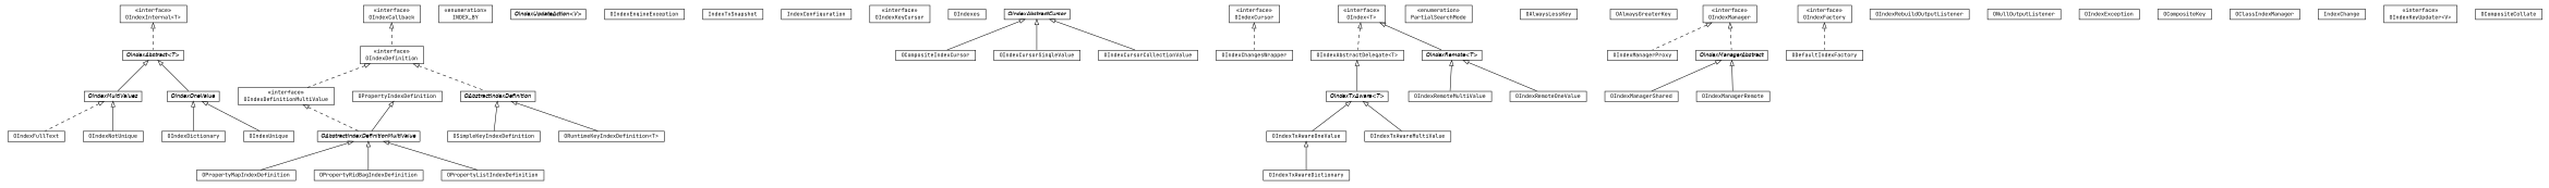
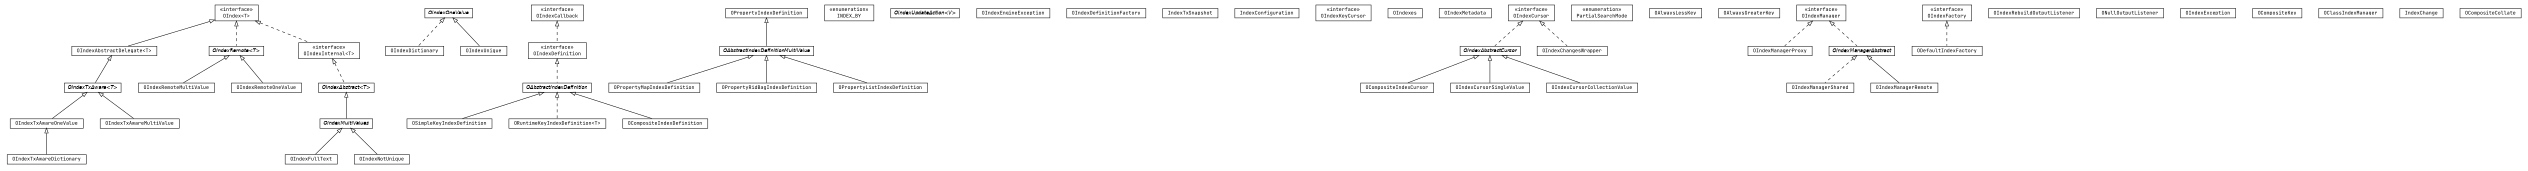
  digraph {
    fontname="JetBrains Mono"
    nodesep=0.25
    ranksep=0.5
    node [fontcolor=black fontname="JetBrains Mono" fontsize=10.0 shape=plaintext]
    edge [arrowtail=empty dir=back fontname="JetBrains Mono" fontsize=10 headport=p labelfontname=Helvetica labelfontsize=10 tailport=p]
    n1 [label=<<table title="com.orientechnologies.orient.core.index.OIndexFullText" border="0" cellborder="1" cellspacing="0" cellpadding="2" port="p" href="./OIndexFullText.html"> 		<tr><td><table border="0" cellspacing="0" cellpadding="1"> <tr><td align="center" balign="center"> OIndexFullText </td></tr> 		</table></td></tr> 		</table>>]
    n2 [label=<<table title="com.orientechnologies.orient.core.index.OIndexDictionary" border="0" cellborder="1" cellspacing="0" cellpadding="2" port="p" href="./OIndexDictionary.html"> 		<tr><td><table border="0" cellspacing="0" cellpadding="1"> <tr><td align="center" balign="center"> OIndexDictionary </td></tr> 		</table></td></tr> 		</table>>]
    n3 [label=<<table title="com.orientechnologies.orient.core.index.OIndexCallback" border="0" cellborder="1" cellspacing="0" cellpadding="2" port="p" href="./OIndexCallback.html"> 		<tr><td><table border="0" cellspacing="0" cellpadding="1"> <tr><td align="center" balign="center"> &#171;interface&#187; </td></tr> <tr><td align="center" balign="center"> OIndexCallback </td></tr> 		</table></td></tr> 		</table>>]
    n4 [label=<<table title="com.orientechnologies.orient.core.index.OIndexDefinition" border="0" cellborder="1" cellspacing="0" cellpadding="2" port="p" href="./OIndexDefinition.html"> 		<tr><td><table border="0" cellspacing="0" cellpadding="1"> <tr><td align="center" balign="center"> &#171;interface&#187; </td></tr> <tr><td align="center" balign="center"> OIndexDefinition </td></tr> 		</table></td></tr> 		</table>>]
-   n5 [label=<<table title="com.orientechnologies.orient.core.index.OIndexDefinitionMultiValue" border="0" cellborder="1" cellspacing="0" cellpadding="2" port="p" href="./OIndexDefinitionMultiValue.html"> 		<tr><td><table border="0" cellspacing="0" cellpadding="1"> <tr><td align="center" balign="center"> &#171;interface&#187; </td></tr> <tr><td align="center" balign="center"> OIndexDefinitionMultiValue </td></tr> 		</table></td></tr> 		</table>>]
    n6 [label=<<table title="com.orientechnologies.orient.core.index.OAbstractIndexDefinition" border="0" cellborder="1" cellspacing="0" cellpadding="2" port="p" href="./OAbstractIndexDefinition.html"> 		<tr><td><table border="0" cellspacing="0" cellpadding="1"> <tr><td align="center" balign="center"><font face="Helvetica-Oblique"> OAbstractIndexDefinition </font></td></tr> 		</table></td></tr> 		</table>>]
    n7 [label=<<table title="com.orientechnologies.orient.core.index.OPropertyMapIndexDefinition" border="0" cellborder="1" cellspacing="0" cellpadding="2" port="p" href="./OPropertyMapIndexDefinition.html"> 		<tr><td><table border="0" cellspacing="0" cellpadding="1"> <tr><td align="center" balign="center"> OPropertyMapIndexDefinition </td></tr> 		</table></td></tr> 		</table>>]
    n8 [label=<<table title="com.orientechnologies.orient.core.index.OPropertyMapIndexDefinition.INDEX_BY" border="0" cellborder="1" cellspacing="0" cellpadding="2" port="p" href="./OPropertyMapIndexDefinition.INDEX_BY.html"> 		<tr><td><table border="0" cellspacing="0" cellpadding="1"> <tr><td align="center" balign="center"> &#171;enumeration&#187; </td></tr> <tr><td align="center" balign="center"> INDEX_BY </td></tr> 		</table></td></tr> 		</table>>]
    n9 [label=<<table title="com.orientechnologies.orient.core.index.OIndexUpdateAction" border="0" cellborder="1" cellspacing="0" cellpadding="2" port="p" href="./OIndexUpdateAction.html"> 		<tr><td><table border="0" cellspacing="0" cellpadding="1"> <tr><td align="center" balign="center"><font face="Helvetica-Oblique"> OIndexUpdateAction&lt;V&gt; </font></td></tr> 		</table></td></tr> 		</table>>]
    n10 [label=<<table title="com.orientechnologies.orient.core.index.OIndexEngineException" border="0" cellborder="1" cellspacing="0" cellpadding="2" port="p" href="./OIndexEngineException.html"> 		<tr><td><table border="0" cellspacing="0" cellpadding="1"> <tr><td align="center" balign="center"> OIndexEngineException </td></tr> 		</table></td></tr> 		</table>>]
+   n11 [label=<<table title="com.orientechnologies.orient.core.index.OIndexDefinitionFactory" border="0" cellborder="1" cellspacing="0" cellpadding="2" port="p" href="./OIndexDefinitionFactory.html"> 		<tr><td><table border="0" cellspacing="0" cellpadding="1"> <tr><td align="center" balign="center"> OIndexDefinitionFactory </td></tr> 		</table></td></tr> 		</table>>]
    n12 [label=<<table title="com.orientechnologies.orient.core.index.OIndexAbstract" border="0" cellborder="1" cellspacing="0" cellpadding="2" port="p" href="./OIndexAbstract.html"> 		<tr><td><table border="0" cellspacing="0" cellpadding="1"> <tr><td align="center" balign="center"><font face="Helvetica-Oblique"> OIndexAbstract&lt;T&gt; </font></td></tr> 		</table></td></tr> 		</table>>]
    n13 [label=<<table title="com.orientechnologies.orient.core.index.OIndexMultiValues" border="0" cellborder="1" cellspacing="0" cellpadding="2" port="p" href="./OIndexMultiValues.html"> 		<tr><td><table border="0" cellspacing="0" cellpadding="1"> <tr><td align="center" balign="center"><font face="Helvetica-Oblique"> OIndexMultiValues </font></td></tr> 		</table></td></tr> 		</table>>]
    n14 [label=<<table title="com.orientechnologies.orient.core.index.OIndexOneValue" border="0" cellborder="1" cellspacing="0" cellpadding="2" port="p" href="./OIndexOneValue.html"> 		<tr><td><table border="0" cellspacing="0" cellpadding="1"> <tr><td align="center" balign="center"><font face="Helvetica-Oblique"> OIndexOneValue </font></td></tr> 		</table></td></tr> 		</table>>]
    n15 [label=<<table title="com.orientechnologies.orient.core.index.OIndexNotUnique" border="0" cellborder="1" cellspacing="0" cellpadding="2" port="p" href="./OIndexNotUnique.html"> 		<tr><td><table border="0" cellspacing="0" cellpadding="1"> <tr><td align="center" balign="center"> OIndexNotUnique </td></tr> 		</table></td></tr> 		</table>>]
    n16 [label=<<table title="com.orientechnologies.orient.core.index.OIndexUnique" border="0" cellborder="1" cellspacing="0" cellpadding="2" port="p" href="./OIndexUnique.html"> 		<tr><td><table border="0" cellspacing="0" cellpadding="1"> <tr><td align="center" balign="center"> OIndexUnique </td></tr> 		</table></td></tr> 		</table>>]
    n17 [label=<<table title="com.orientechnologies.orient.core.index.OIndexAbstract.IndexTxSnapshot" border="0" cellborder="1" cellspacing="0" cellpadding="2" port="p" href="./OIndexAbstract.IndexTxSnapshot.html"> 		<tr><td><table border="0" cellspacing="0" cellpadding="1"> <tr><td align="center" balign="center"> IndexTxSnapshot </td></tr> 		</table></td></tr> 		</table>>]
    n18 [label=<<table title="com.orientechnologies.orient.core.index.OIndexAbstract.IndexConfiguration" border="0" cellborder="1" cellspacing="0" cellpadding="2" port="p" href="./OIndexAbstract.IndexConfiguration.html"> 		<tr><td><table border="0" cellspacing="0" cellpadding="1"> <tr><td align="center" balign="center"> IndexConfiguration </td></tr> 		</table></td></tr> 		</table>>]
    n19 [label=<<table title="com.orientechnologies.orient.core.index.OIndexKeyCursor" border="0" cellborder="1" cellspacing="0" cellpadding="2" port="p" href="./OIndexKeyCursor.html"> 		<tr><td><table border="0" cellspacing="0" cellpadding="1"> <tr><td align="center" balign="center"> &#171;interface&#187; </td></tr> <tr><td align="center" balign="center"> OIndexKeyCursor </td></tr> 		</table></td></tr> 		</table>>]
    n20 [label=<<table title="com.orientechnologies.orient.core.index.OIndexes" border="0" cellborder="1" cellspacing="0" cellpadding="2" port="p" href="./OIndexes.html"> 		<tr><td><table border="0" cellspacing="0" cellpadding="1"> <tr><td align="center" balign="center"> OIndexes </td></tr> 		</table></td></tr> 		</table>>]
+   n21 [label=<<table title="com.orientechnologies.orient.core.index.OIndexMetadata" border="0" cellborder="1" cellspacing="0" cellpadding="2" port="p" href="./OIndexMetadata.html"> 		<tr><td><table border="0" cellspacing="0" cellpadding="1"> <tr><td align="center" balign="center"> OIndexMetadata </td></tr> 		</table></td></tr> 		</table>>]
    n22 [label=<<table title="com.orientechnologies.orient.core.index.OIndexAbstractCursor" border="0" cellborder="1" cellspacing="0" cellpadding="2" port="p" href="./OIndexAbstractCursor.html"> 		<tr><td><table border="0" cellspacing="0" cellpadding="1"> <tr><td align="center" balign="center"><font face="Helvetica-Oblique"> OIndexAbstractCursor </font></td></tr> 		</table></td></tr> 		</table>>]
    n23 [label=<<table title="com.orientechnologies.orient.core.index.OCompositeIndexCursor" border="0" cellborder="1" cellspacing="0" cellpadding="2" port="p" href="./OCompositeIndexCursor.html"> 		<tr><td><table border="0" cellspacing="0" cellpadding="1"> <tr><td align="center" balign="center"> OCompositeIndexCursor </td></tr> 		</table></td></tr> 		</table>>]
    n24 [label=<<table title="com.orientechnologies.orient.core.index.OIndexCursorSingleValue" border="0" cellborder="1" cellspacing="0" cellpadding="2" port="p" href="./OIndexCursorSingleValue.html"> 		<tr><td><table border="0" cellspacing="0" cellpadding="1"> <tr><td align="center" balign="center"> OIndexCursorSingleValue </td></tr> 		</table></td></tr> 		</table>>]
    n25 [label=<<table title="com.orientechnologies.orient.core.index.OIndexCursorCollectionValue" border="0" cellborder="1" cellspacing="0" cellpadding="2" port="p" href="./OIndexCursorCollectionValue.html"> 		<tr><td><table border="0" cellspacing="0" cellpadding="1"> <tr><td align="center" balign="center"> OIndexCursorCollectionValue </td></tr> 		</table></td></tr> 		</table>>]
    n26 [label=<<table title="com.orientechnologies.orient.core.index.OPropertyIndexDefinition" border="0" cellborder="1" cellspacing="0" cellpadding="2" port="p" href="./OPropertyIndexDefinition.html"> 		<tr><td><table border="0" cellspacing="0" cellpadding="1"> <tr><td align="center" balign="center"> OPropertyIndexDefinition </td></tr> 		</table></td></tr> 		</table>>]
    n27 [label=<<table title="com.orientechnologies.orient.core.index.OAbstractIndexDefinitionMultiValue" border="0" cellborder="1" cellspacing="0" cellpadding="2" port="p" href="./OAbstractIndexDefinitionMultiValue.html"> 		<tr><td><table border="0" cellspacing="0" cellpadding="1"> <tr><td align="center" balign="center"><font face="Helvetica-Oblique"> OAbstractIndexDefinitionMultiValue </font></td></tr> 		</table></td></tr> 		</table>>]
    n28 [label=<<table title="com.orientechnologies.orient.core.index.OPropertyRidBagIndexDefinition" border="0" cellborder="1" cellspacing="0" cellpadding="2" port="p" href="./OPropertyRidBagIndexDefinition.html"> 		<tr><td><table border="0" cellspacing="0" cellpadding="1"> <tr><td align="center" balign="center"> OPropertyRidBagIndexDefinition </td></tr> 		</table></td></tr> 		</table>>]
    n29 [label=<<table title="com.orientechnologies.orient.core.index.OPropertyListIndexDefinition" border="0" cellborder="1" cellspacing="0" cellpadding="2" port="p" href="./OPropertyListIndexDefinition.html"> 		<tr><td><table border="0" cellspacing="0" cellpadding="1"> <tr><td align="center" balign="center"> OPropertyListIndexDefinition </td></tr> 		</table></td></tr> 		</table>>]
    n30 [label=<<table title="com.orientechnologies.orient.core.index.OIndexCursor" border="0" cellborder="1" cellspacing="0" cellpadding="2" port="p" href="./OIndexCursor.html"> 		<tr><td><table border="0" cellspacing="0" cellpadding="1"> <tr><td align="center" balign="center"> &#171;interface&#187; </td></tr> <tr><td align="center" balign="center"> OIndexCursor </td></tr> 		</table></td></tr> 		</table>>]
    n31 [label=<<table title="com.orientechnologies.orient.core.index.OIndexChangesWrapper" border="0" cellborder="1" cellspacing="0" cellpadding="2" port="p" href="./OIndexChangesWrapper.html"> 		<tr><td><table border="0" cellspacing="0" cellpadding="1"> <tr><td align="center" balign="center"> OIndexChangesWrapper </td></tr> 		</table></td></tr> 		</table>>]
    n32 [label=<<table title="com.orientechnologies.orient.core.index.OSimpleKeyIndexDefinition" border="0" cellborder="1" cellspacing="0" cellpadding="2" port="p" href="./OSimpleKeyIndexDefinition.html"> 		<tr><td><table border="0" cellspacing="0" cellpadding="1"> <tr><td align="center" balign="center"> OSimpleKeyIndexDefinition </td></tr> 		</table></td></tr> 		</table>>]
    n33 [label=<<table title="com.orientechnologies.orient.core.index.OIndexTxAware" border="0" cellborder="1" cellspacing="0" cellpadding="2" port="p" href="./OIndexTxAware.html"> 		<tr><td><table border="0" cellspacing="0" cellpadding="1"> <tr><td align="center" balign="center"><font face="Helvetica-Oblique"> OIndexTxAware&lt;T&gt; </font></td></tr> 		</table></td></tr> 		</table>>]
    n34 [label=<<table title="com.orientechnologies.orient.core.index.OIndexTxAwareOneValue" border="0" cellborder="1" cellspacing="0" cellpadding="2" port="p" href="./OIndexTxAwareOneValue.html"> 		<tr><td><table border="0" cellspacing="0" cellpadding="1"> <tr><td align="center" balign="center"> OIndexTxAwareOneValue </td></tr> 		</table></td></tr> 		</table>>]
    n35 [label=<<table title="com.orientechnologies.orient.core.index.OIndexTxAwareMultiValue" border="0" cellborder="1" cellspacing="0" cellpadding="2" port="p" href="./OIndexTxAwareMultiValue.html"> 		<tr><td><table border="0" cellspacing="0" cellpadding="1"> <tr><td align="center" balign="center"> OIndexTxAwareMultiValue </td></tr> 		</table></td></tr> 		</table>>]
    n36 [label=<<table title="com.orientechnologies.orient.core.index.OIndexTxAwareDictionary" border="0" cellborder="1" cellspacing="0" cellpadding="2" port="p" href="./OIndexTxAwareDictionary.html"> 		<tr><td><table border="0" cellspacing="0" cellpadding="1"> <tr><td align="center" balign="center"> OIndexTxAwareDictionary </td></tr> 		</table></td></tr> 		</table>>]
    n37 [label=<<table title="com.orientechnologies.orient.core.index.OIndexTxAware.PartialSearchMode" border="0" cellborder="1" cellspacing="0" cellpadding="2" port="p" href="./OIndexTxAware.PartialSearchMode.html"> 		<tr><td><table border="0" cellspacing="0" cellpadding="1"> <tr><td align="center" balign="center"> &#171;enumeration&#187; </td></tr> <tr><td align="center" balign="center"> PartialSearchMode </td></tr> 		</table></td></tr> 		</table>>]
    n38 [label=<<table title="com.orientechnologies.orient.core.index.OAlwaysLessKey" border="0" cellborder="1" cellspacing="0" cellpadding="2" port="p" href="./OAlwaysLessKey.html"> 		<tr><td><table border="0" cellspacing="0" cellpadding="1"> <tr><td align="center" balign="center"> OAlwaysLessKey </td></tr> 		</table></td></tr> 		</table>>]
    n39 [label=<<table title="com.orientechnologies.orient.core.index.OAlwaysGreaterKey" border="0" cellborder="1" cellspacing="0" cellpadding="2" port="p" href="./OAlwaysGreaterKey.html"> 		<tr><td><table border="0" cellspacing="0" cellpadding="1"> <tr><td align="center" balign="center"> OAlwaysGreaterKey </td></tr> 		</table></td></tr> 		</table>>]
    n40 [label=<<table title="com.orientechnologies.orient.core.index.OIndexManager" border="0" cellborder="1" cellspacing="0" cellpadding="2" port="p" href="./OIndexManager.html"> 		<tr><td><table border="0" cellspacing="0" cellpadding="1"> <tr><td align="center" balign="center"> &#171;interface&#187; </td></tr> <tr><td align="center" balign="center"> OIndexManager </td></tr> 		</table></td></tr> 		</table>>]
    n41 [label=<<table title="com.orientechnologies.orient.core.index.OIndexManagerProxy" border="0" cellborder="1" cellspacing="0" cellpadding="2" port="p" href="./OIndexManagerProxy.html"> 		<tr><td><table border="0" cellspacing="0" cellpadding="1"> <tr><td align="center" balign="center"> OIndexManagerProxy </td></tr> 		</table></td></tr> 		</table>>]
    n42 [label=<<table title="com.orientechnologies.orient.core.index.OIndexManagerAbstract" border="0" cellborder="1" cellspacing="0" cellpadding="2" port="p" href="./OIndexManagerAbstract.html"> 		<tr><td><table border="0" cellspacing="0" cellpadding="1"> <tr><td align="center" balign="center"><font face="Helvetica-Oblique"> OIndexManagerAbstract </font></td></tr> 		</table></td></tr> 		</table>>]
    n43 [label=<<table title="com.orientechnologies.orient.core.index.OIndexManagerShared" border="0" cellborder="1" cellspacing="0" cellpadding="2" port="p" href="./OIndexManagerShared.html"> 		<tr><td><table border="0" cellspacing="0" cellpadding="1"> <tr><td align="center" balign="center"> OIndexManagerShared </td></tr> 		</table></td></tr> 		</table>>]
    n44 [label=<<table title="com.orientechnologies.orient.core.index.OIndexManagerRemote" border="0" cellborder="1" cellspacing="0" cellpadding="2" port="p" href="./OIndexManagerRemote.html"> 		<tr><td><table border="0" cellspacing="0" cellpadding="1"> <tr><td align="center" balign="center"> OIndexManagerRemote </td></tr> 		</table></td></tr> 		</table>>]
    n45 [label=<<table title="com.orientechnologies.orient.core.index.OIndexFactory" border="0" cellborder="1" cellspacing="0" cellpadding="2" port="p" href="./OIndexFactory.html"> 		<tr><td><table border="0" cellspacing="0" cellpadding="1"> <tr><td align="center" balign="center"> &#171;interface&#187; </td></tr> <tr><td align="center" balign="center"> OIndexFactory </td></tr> 		</table></td></tr> 		</table>>]
    n46 [label=<<table title="com.orientechnologies.orient.core.index.ODefaultIndexFactory" border="0" cellborder="1" cellspacing="0" cellpadding="2" port="p" href="./ODefaultIndexFactory.html"> 		<tr><td><table border="0" cellspacing="0" cellpadding="1"> <tr><td align="center" balign="center"> ODefaultIndexFactory </td></tr> 		</table></td></tr> 		</table>>]
    n47 [label=<<table title="com.orientechnologies.orient.core.index.OIndexRebuildOutputListener" border="0" cellborder="1" cellspacing="0" cellpadding="2" port="p" href="./OIndexRebuildOutputListener.html"> 		<tr><td><table border="0" cellspacing="0" cellpadding="1"> <tr><td align="center" balign="center"> OIndexRebuildOutputListener </td></tr> 		</table></td></tr> 		</table>>]
    n48 [label=<<table title="com.orientechnologies.orient.core.index.ORuntimeKeyIndexDefinition" border="0" cellborder="1" cellspacing="0" cellpadding="2" port="p" href="./ORuntimeKeyIndexDefinition.html"> 		<tr><td><table border="0" cellspacing="0" cellpadding="1"> <tr><td align="center" balign="center"> ORuntimeKeyIndexDefinition&lt;T&gt; </td></tr> 		</table></td></tr> 		</table>>]
    n49 [label=<<table title="com.orientechnologies.orient.core.index.ONullOutputListener" border="0" cellborder="1" cellspacing="0" cellpadding="2" port="p" href="./ONullOutputListener.html"> 		<tr><td><table border="0" cellspacing="0" cellpadding="1"> <tr><td align="center" balign="center"> ONullOutputListener </td></tr> 		</table></td></tr> 		</table>>]
+   n50 [label=<<table title="com.orientechnologies.orient.core.index.OCompositeIndexDefinition" border="0" cellborder="1" cellspacing="0" cellpadding="2" port="p" href="./OCompositeIndexDefinition.html"> 		<tr><td><table border="0" cellspacing="0" cellpadding="1"> <tr><td align="center" balign="center"> OCompositeIndexDefinition </td></tr> 		</table></td></tr> 		</table>>]
    n51 [label=<<table title="com.orientechnologies.orient.core.index.OIndexRemoteMultiValue" border="0" cellborder="1" cellspacing="0" cellpadding="2" port="p" href="./OIndexRemoteMultiValue.html"> 		<tr><td><table border="0" cellspacing="0" cellpadding="1"> <tr><td align="center" balign="center"> OIndexRemoteMultiValue </td></tr> 		</table></td></tr> 		</table>>]
    n52 [label=<<table title="com.orientechnologies.orient.core.index.OIndexRemoteOneValue" border="0" cellborder="1" cellspacing="0" cellpadding="2" port="p" href="./OIndexRemoteOneValue.html"> 		<tr><td><table border="0" cellspacing="0" cellpadding="1"> <tr><td align="center" balign="center"> OIndexRemoteOneValue </td></tr> 		</table></td></tr> 		</table>>]
    n53 [label=<<table title="com.orientechnologies.orient.core.index.OIndexException" border="0" cellborder="1" cellspacing="0" cellpadding="2" port="p" href="./OIndexException.html"> 		<tr><td><table border="0" cellspacing="0" cellpadding="1"> <tr><td align="center" balign="center"> OIndexException </td></tr> 		</table></td></tr> 		</table>>]
    n54 [label=<<table title="com.orientechnologies.orient.core.index.OCompositeKey" border="0" cellborder="1" cellspacing="0" cellpadding="2" port="p" href="./OCompositeKey.html"> 		<tr><td><table border="0" cellspacing="0" cellpadding="1"> <tr><td align="center" balign="center"> OCompositeKey </td></tr> 		</table></td></tr> 		</table>>]
    n55 [label=<<table title="com.orientechnologies.orient.core.index.OIndexAbstractDelegate" border="0" cellborder="1" cellspacing="0" cellpadding="2" port="p" href="./OIndexAbstractDelegate.html"> 		<tr><td><table border="0" cellspacing="0" cellpadding="1"> <tr><td align="center" balign="center"> OIndexAbstractDelegate&lt;T&gt; </td></tr> 		</table></td></tr> 		</table>>]
    n56 [label=<<table title="com.orientechnologies.orient.core.index.OClassIndexManager" border="0" cellborder="1" cellspacing="0" cellpadding="2" port="p" href="./OClassIndexManager.html"> 		<tr><td><table border="0" cellspacing="0" cellpadding="1"> <tr><td align="center" balign="center"> OClassIndexManager </td></tr> 		</table></td></tr> 		</table>>]
    n57 [label=<<table title="com.orientechnologies.orient.core.index.OClassIndexManager.IndexChange" border="0" cellborder="1" cellspacing="0" cellpadding="2" port="p" href="./OClassIndexManager.IndexChange.html"> 		<tr><td><table border="0" cellspacing="0" cellpadding="1"> <tr><td align="center" balign="center"> IndexChange </td></tr> 		</table></td></tr> 		</table>>]
    n58 [label=<<table title="com.orientechnologies.orient.core.index.OIndexRemote" border="0" cellborder="1" cellspacing="0" cellpadding="2" port="p" href="./OIndexRemote.html"> 		<tr><td><table border="0" cellspacing="0" cellpadding="1"> <tr><td align="center" balign="center"><font face="Helvetica-Oblique"> OIndexRemote&lt;T&gt; </font></td></tr> 		</table></td></tr> 		</table>>]
    n59 [label=<<table title="com.orientechnologies.orient.core.index.OIndex" border="0" cellborder="1" cellspacing="0" cellpadding="2" port="p" href="./OIndex.html"> 		<tr><td><table border="0" cellspacing="0" cellpadding="1"> <tr><td align="center" balign="center"> &#171;interface&#187; </td></tr> <tr><td align="center" balign="center"> OIndex&lt;T&gt; </td></tr> 		</table></td></tr> 		</table>>]
    n60 [label=<<table title="com.orientechnologies.orient.core.index.OIndexInternal" border="0" cellborder="1" cellspacing="0" cellpadding="2" port="p" href="./OIndexInternal.html"> 		<tr><td><table border="0" cellspacing="0" cellpadding="1"> <tr><td align="center" balign="center"> &#171;interface&#187; </td></tr> <tr><td align="center" balign="center"> OIndexInternal&lt;T&gt; </td></tr> 		</table></td></tr> 		</table>>]
-   n61 [label=<<table title="com.orientechnologies.orient.core.index.OIndexKeyUpdater" border="0" cellborder="1" cellspacing="0" cellpadding="2" port="p" href="./OIndexKeyUpdater.html"> 		<tr><td><table border="0" cellspacing="0" cellpadding="1"> <tr><td align="center" balign="center"> &#171;interface&#187; </td></tr> <tr><td align="center" balign="center"> OIndexKeyUpdater&lt;V&gt; </td></tr> 		</table></td></tr> 		</table>>]
    n62 [label=<<table title="com.orientechnologies.orient.core.index.OCompositeCollate" border="0" cellborder="1" cellspacing="0" cellpadding="2" port="p" href="./OCompositeCollate.html"> 		<tr><td><table border="0" cellspacing="0" cellpadding="1"> <tr><td align="center" balign="center"> OCompositeCollate </td></tr> 		</table></td></tr> 		</table>>]
    n3 -> n4 [style=dashed]
-   n4 -> n5 [style=dashed]
    n4 -> n6 [style=dashed]
-   n5 -> n27 [style=dashed]
    n6 -> n32
-   n6 -> n48
+   n6 -> n48 [style=dashed]
+   n6 -> n50
    n12 -> n13
-   n12 -> n14
-   n13 -> n1 [style=dashed]
+   n13 -> n1
    n13 -> n15
-   n14 -> n2
+   n14 -> n2 [style=dashed]
    n14 -> n16
    n22 -> n23
    n22 -> n24
    n22 -> n25
    n26 -> n27
    n27 -> n7
    n27 -> n28
    n27 -> n29
+   n30 -> n22 [style=dashed]
    n30 -> n31 [style=dashed]
    n33 -> n34
    n33 -> n35
    n34 -> n36
    n40 -> n41 [style=dashed]
    n40 -> n42 [style=dashed]
-   n42 -> n43
+   n42 -> n43 [style=dashed]
    n42 -> n44
    n45 -> n46 [style=dashed]
    n55 -> n33
    n58 -> n51
    n58 -> n52
-   n59 -> n55 [style=dashed]
-   n59 -> n58 [style=solid]
+   n59 -> n55 [style=solid]
+   n59 -> n58 [style=dashed]
+   n59 -> n60 [style=dashed]
    n60 -> n12 [style=dashed]
  }
